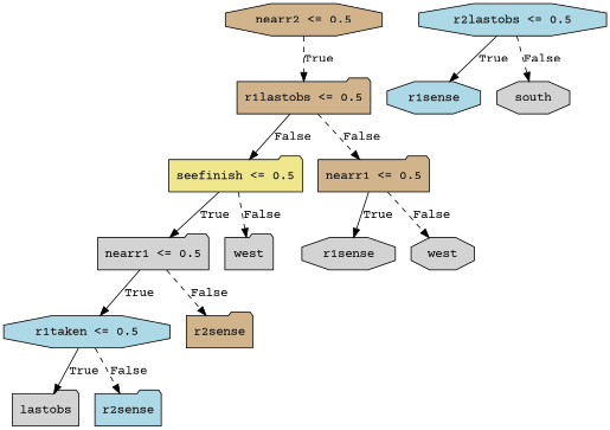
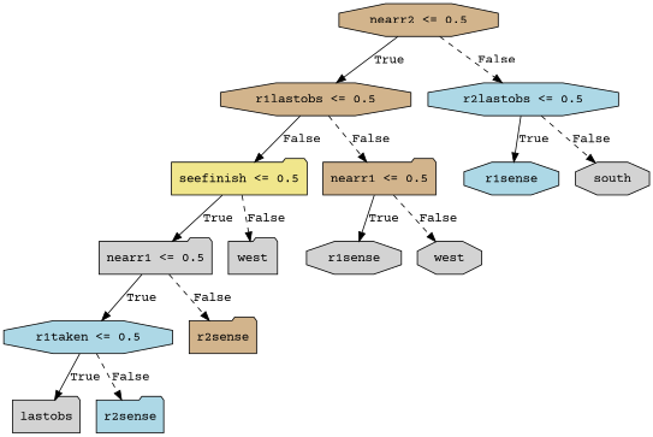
  digraph {
    fontname="Courier Prime"
    node [fillcolor=lightgrey fontname="Courier Prime" shape=octagon style=filled]
    edge [fontname="Courier Prime"]
    n1 [fillcolor=tan label="nearr2 <= 0.5"]
-   n2 [fillcolor=tan label="r1lastobs <= 0.5" shape=folder]
+   n2 [fillcolor=tan label="r1lastobs <= 0.5"]
    n3 [fillcolor=lightblue label="r2lastobs <= 0.5"]
    n4 [fillcolor=khaki label="seefinish <= 0.5" shape=folder]
    n5 [fillcolor=tan label="nearr1 <= 0.5" shape=folder]
    n6 [fillcolor=lightblue label=r1sense]
    n7 [label=south]
    n8 [label="nearr1 <= 0.5" shape=folder]
    n9 [label=west shape=folder]
    n10 [label=r1sense]
    n11 [label=west]
    n12 [fillcolor=lightblue label="r1taken <= 0.5"]
    n13 [fillcolor=tan label=r2sense shape=folder]
    n14 [label=lastobs shape=folder]
    n15 [fillcolor=lightblue label=r2sense shape=folder]
-   n1 -> n2 [label=True style=dashed]
+   n1 -> n2 [label=True]
+   n1 -> n3 [label=False style=dashed]
    n2 -> n4 [label=False]
    n2 -> n5 [label=False style=dashed]
    n3 -> n6 [label=True]
    n3 -> n7 [label=False style=dashed]
    n4 -> n8 [label=True]
    n4 -> n9 [label=False style=dashed]
    n5 -> n10 [label=True]
    n5 -> n11 [label=False style=dashed]
    n8 -> n12 [label=True]
    n8 -> n13 [label=False style=dashed]
    n12 -> n14 [label=True]
    n12 -> n15 [label=False style=dashed]
  }
